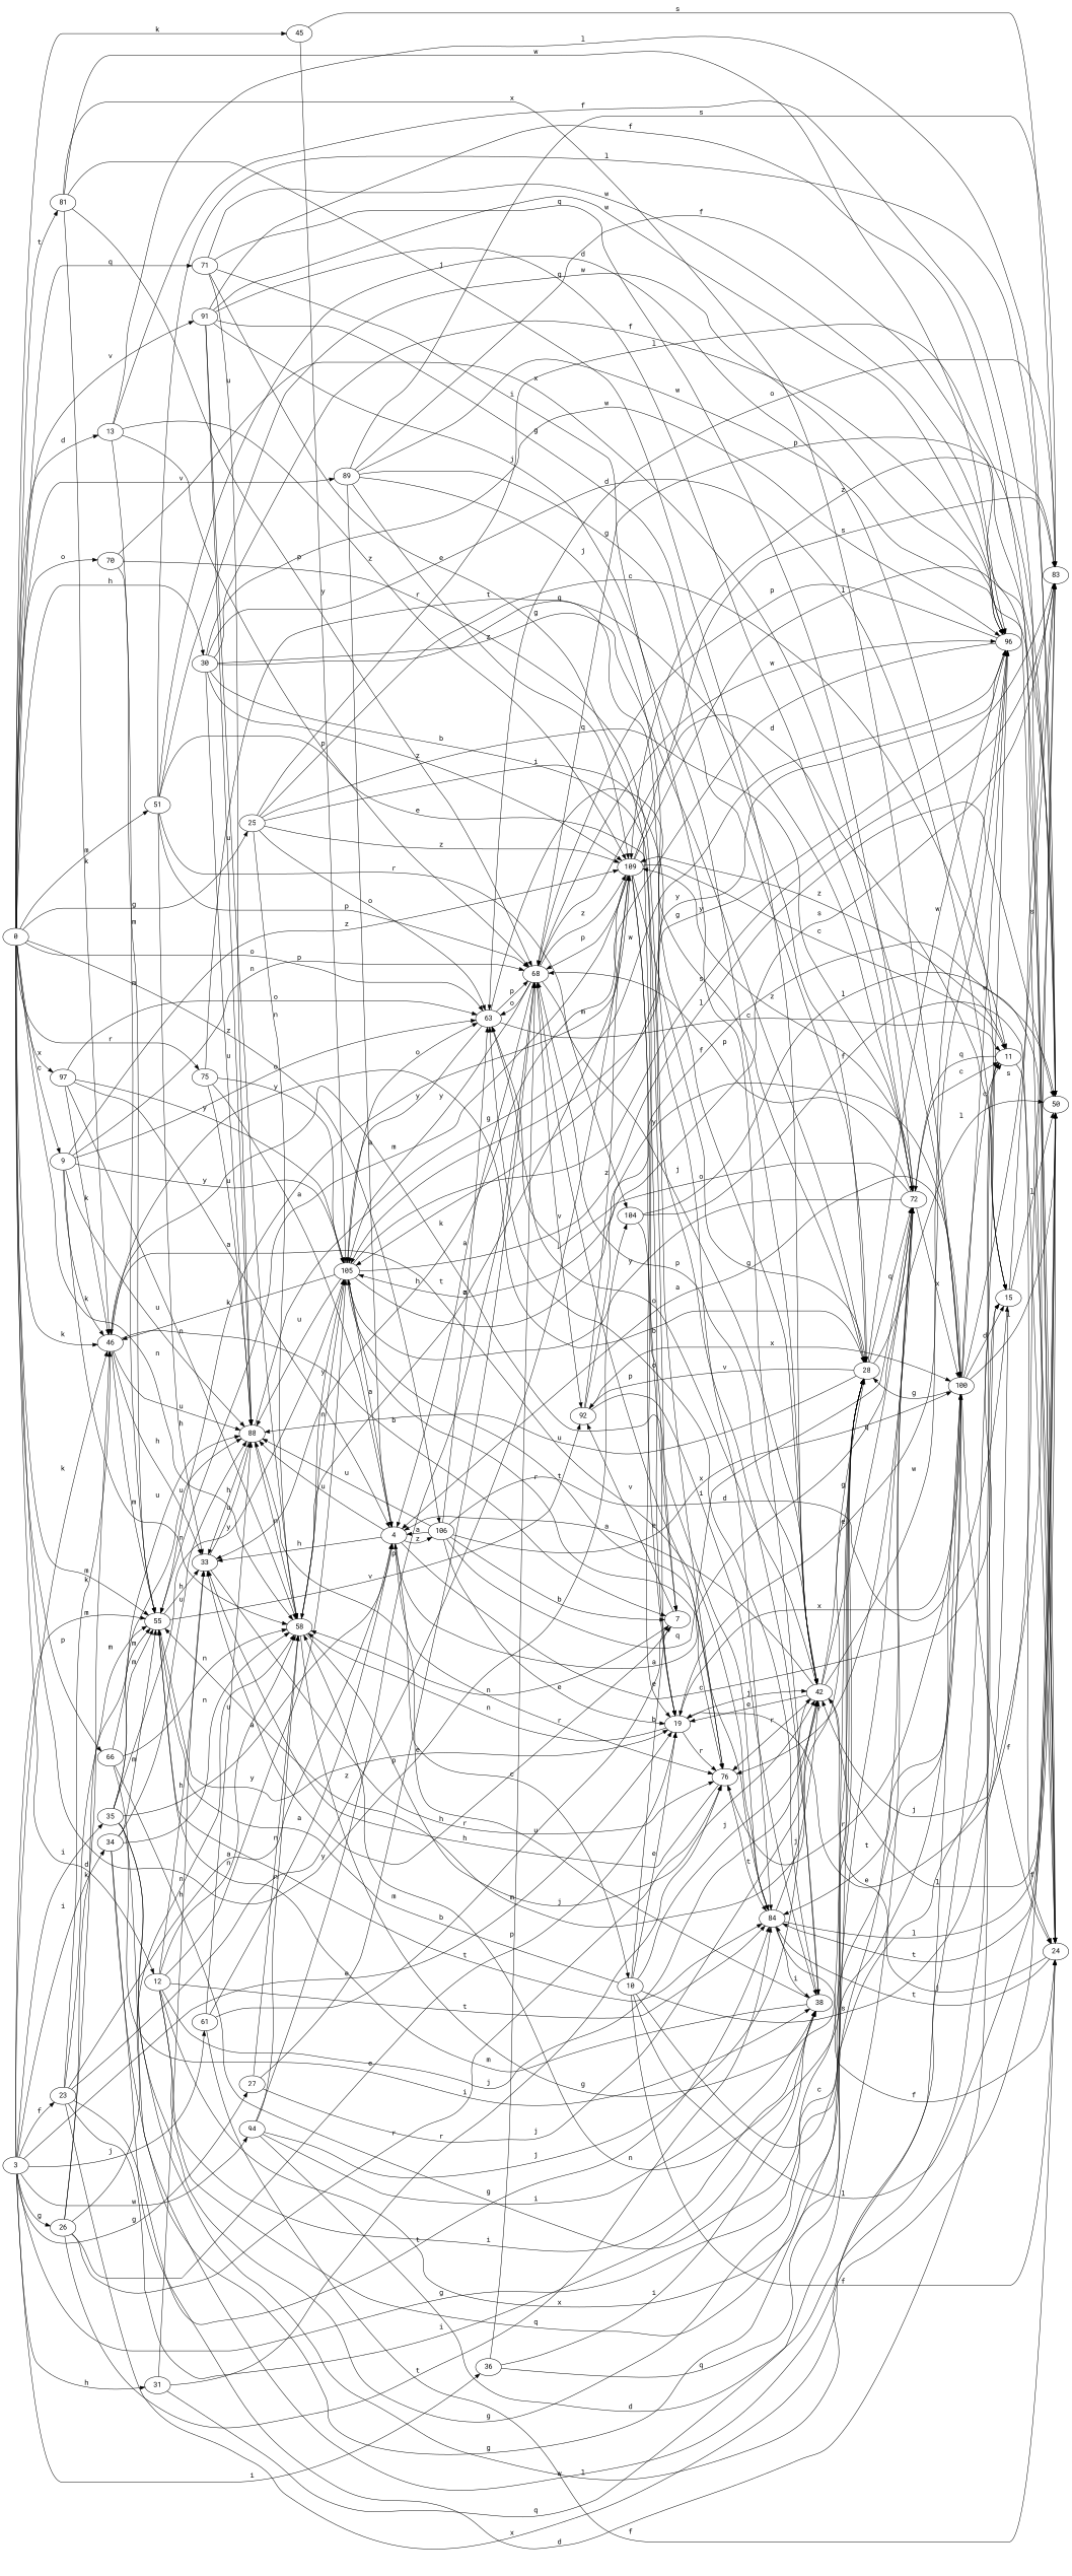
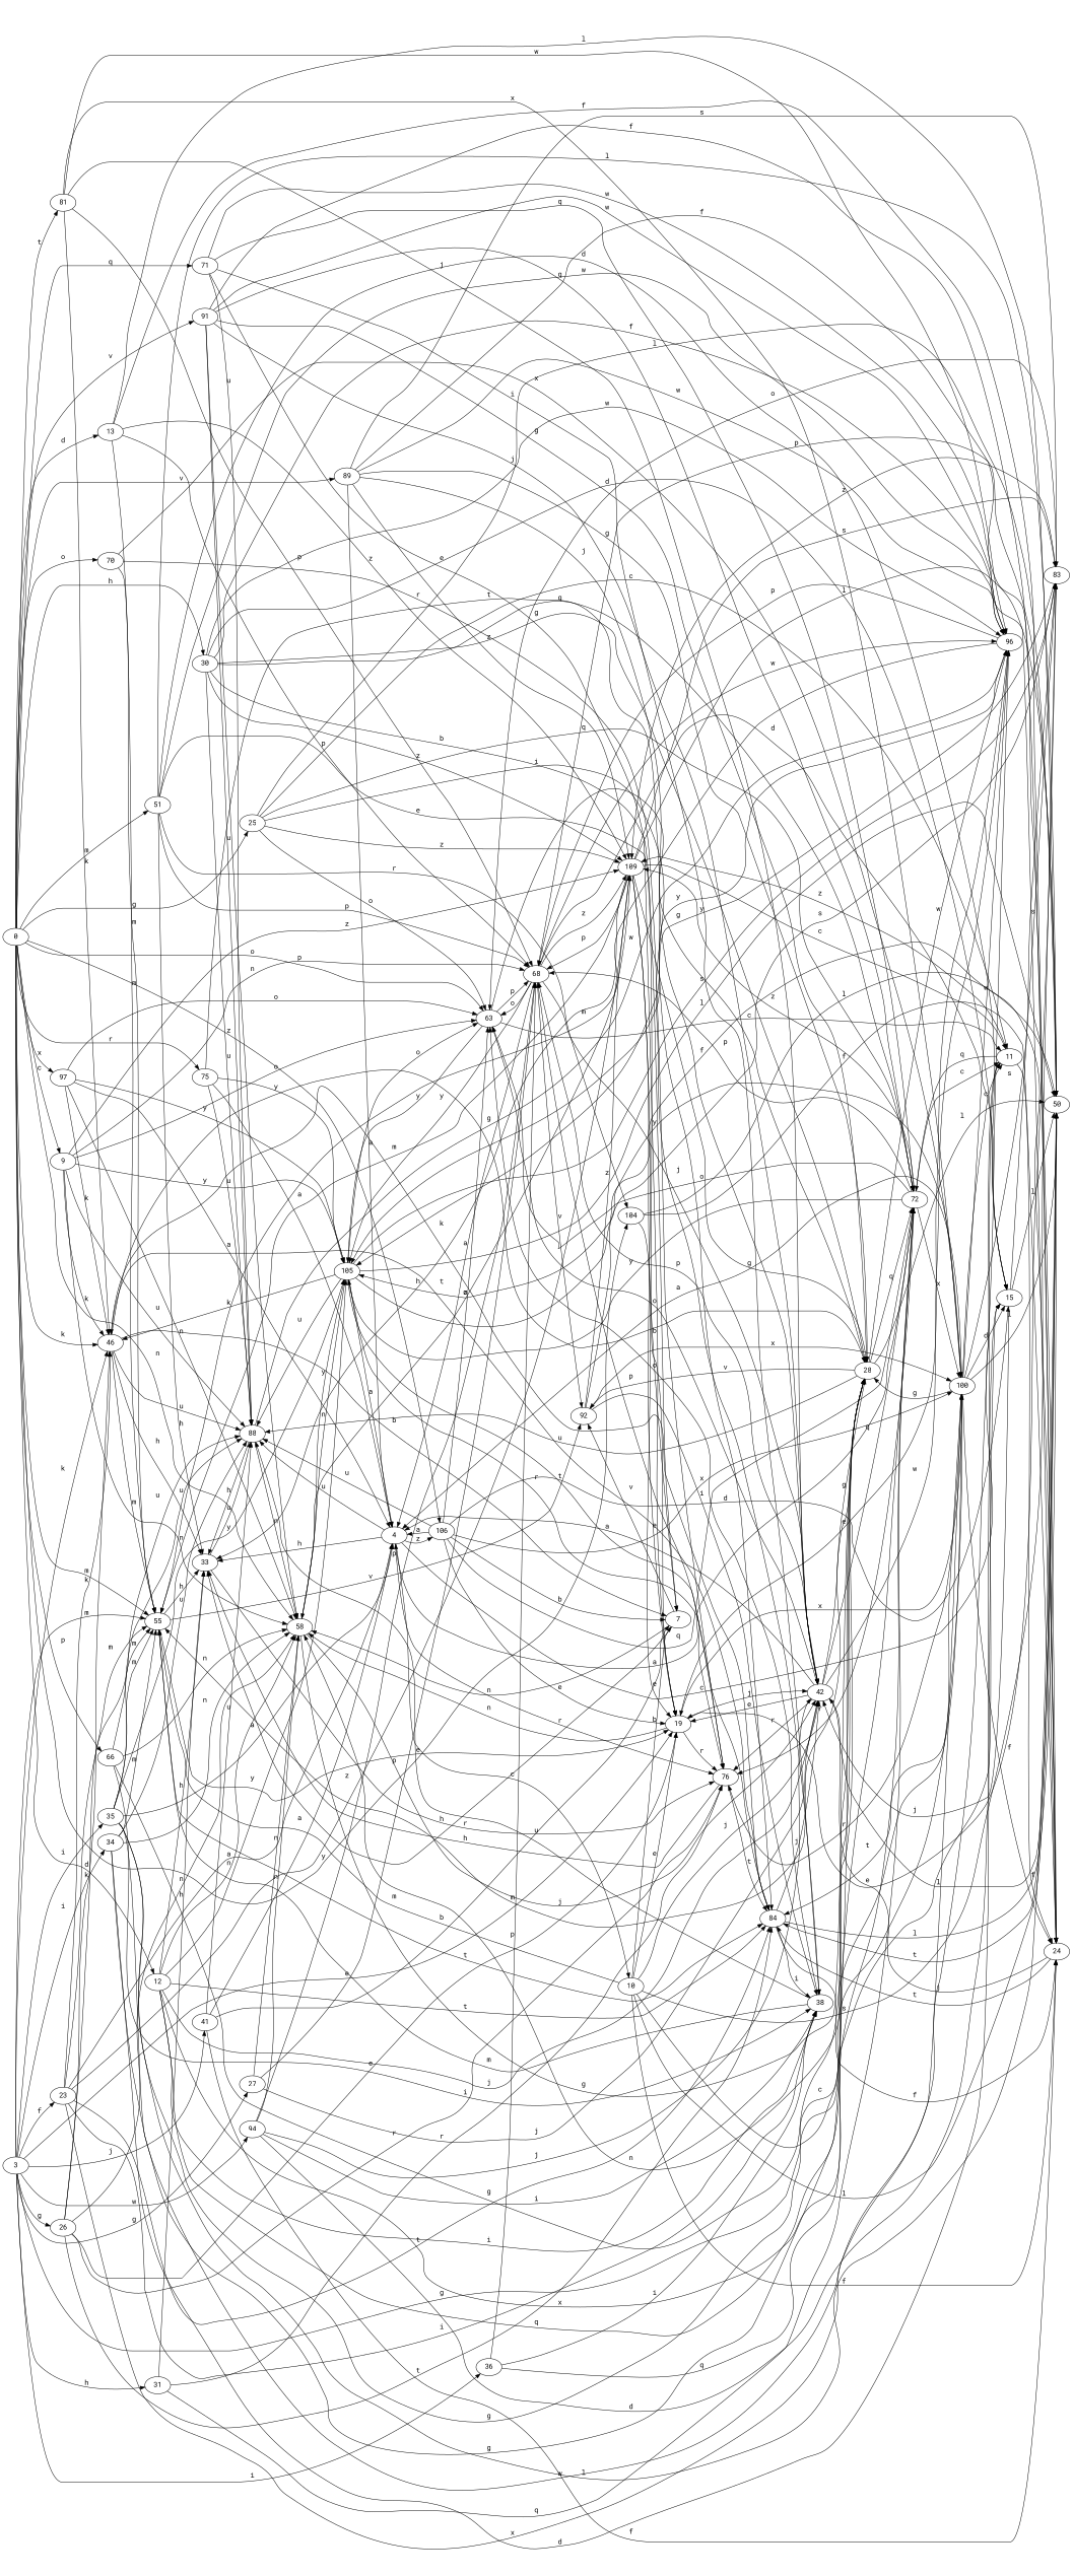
  strict digraph {
    fontname="Roboto Mono"
    rankdir=LR
    node [fontname="Roboto Mono"]
    edge [fontname="Roboto Mono"]
    0
    9
    12
    13
    25
    30
-   45
    46
    51
    55
    58
    n12 [label=70]
    63
    66
    71
    75
    81
    89
    91
    97
    104
    106
    88
    68
    105
    109
    33
    42
    72
    38
    84
    100
    24
    50
    11
    28
    7
    15
    96
    n40 [label=83]
    19
    92
    76
    4
    3
    23
    26
    27
    31
    34
    35
    36
-   41 [label=61]
+   41
    94
    10
    0 -> 9 [label=c]
    0 -> 12 [label=d]
    0 -> 13 [label=d]
    0 -> 25 [label=g]
    0 -> 30 [label=h]
-   0 -> 45 [label=k]
    0 -> 46 [label=k]
    0 -> 51 [label=m]
    0 -> 55 [label=m]
    0 -> 58 [label=n]
    0 -> n12 [label=o]
    0 -> 63 [label=o]
    0 -> 66 [label=p]
    0 -> 71 [label=q]
    0 -> 75 [label=r]
    0 -> 81 [label=t]
    0 -> 89 [label=v]
    0 -> 91 [label=v]
    0 -> 97 [label=x]
    0 -> 104 [label=y]
    0 -> 106 [label=z]
    9 -> 46 [label=k]
    9 -> 58 [label=n]
    9 -> 63 [label=o]
    9 -> 88 [label=u]
    9 -> 68 [label=p]
    9 -> 105 [label=y]
    9 -> 109 [label=z]
    12 -> 58 [label=n]
    12 -> 105 [label=y]
    12 -> 33 [label=h]
    12 -> 42 [label=j]
    12 -> 72 [label=q]
    12 -> 38 [label=i]
    12 -> 84 [label=t]
    12 -> 100 [label=x]
    13 -> 55 [label=m]
    13 -> 68 [label=p]
    13 -> 109 [label=z]
    13 -> 24 [label=f]
    13 -> 50 [label=l]
-   25 -> 58 [label=n]
    25 -> 63 [label=o]
    25 -> 109 [label=z]
    25 -> 72 [label=q]
    25 -> 38 [label=i]
    25 -> 50 [label=l]
    25 -> 11 [label=c]
    30 -> 88 [label=u]
    30 -> 109 [label=z]
    30 -> 72 [label=q]
    30 -> 24 [label=f]
    30 -> 28 [label=g]
    30 -> 7 [label=b]
    30 -> 15 [label=d]
    30 -> 96 [label=w]
-   45 -> 105 [label=y]
-   45 -> n40 [label=s]
    46 -> 55 [label=m]
    46 -> 88 [label=u]
    46 -> 33 [label=h]
    46 -> 84 [label=t]
    46 -> 28 [label=g]
    46 -> 7 [label=b]
    51 -> 104 [label=r]
    51 -> 68 [label=p]
    51 -> 33 [label=h]
    51 -> 50 [label=l]
    51 -> 15 [label=d]
    51 -> 96 [label=w]
    51 -> 19 [label=e]
    55 -> 33 [label=h]
    55 -> 84 [label=t]
    55 -> 19 [label=e]
    55 -> 92 [label=v]
    58 -> 105 [label=y]
    58 -> 109 [label=z]
    58 -> 42 [label=j]
    58 -> 28 [label=g]
    n12 -> 55 [label=m]
    n12 -> 100 [label=x]
    n12 -> 76 [label=r]
    63 -> 68 [label=p]
    63 -> 105 [label=y]
    63 -> 11 [label=c]
    63 -> 28 [label=g]
    66 -> 55 [label=m]
    66 -> 58 [label=n]
    66 -> 38 [label=i]
    66 -> 28 [label=g]
    71 -> 88 [label=u]
    71 -> 72 [label=q]
    71 -> 38 [label=i]
    71 -> 96 [label=w]
    71 -> 19 [label=e]
    75 -> 88 [label=u]
    75 -> 105 [label=y]
    75 -> 84 [label=t]
    75 -> 4 [label=a]
    81 -> 46 [label=k]
    81 -> 68 [label=p]
    81 -> 42 [label=j]
    81 -> 100 [label=x]
    81 -> 96 [label=w]
    89 -> 109 [label=z]
    89 -> 42 [label=j]
    89 -> 24 [label=f]
    89 -> 28 [label=g]
    89 -> 96 [label=w]
    89 -> n40 [label=s]
    89 -> 4 [label=a]
    91 -> 58 [label=n]
    91 -> 88 [label=u]
    91 -> 42 [label=j]
    91 -> 72 [label=q]
    91 -> 24 [label=f]
    91 -> 28 [label=g]
    91 -> 96 [label=w]
    97 -> 46 [label=k]
    97 -> 58 [label=n]
    97 -> 63 [label=o]
    97 -> 105 [label=y]
    97 -> 4 [label=a]
    104 -> 24 [label=f]
    104 -> 50 [label=l]
    104 -> 19 [label=e]
    106 -> 63 [label=o]
    106 -> 88 [label=u]
    106 -> 72 [label=q]
    106 -> 100 [label=x]
    106 -> 7 [label=b]
    106 -> 15 [label=d]
    106 -> 19 [label=e]
    106 -> 4 [label=a]
    88 -> 58 [label=n]
    88 -> 33 [label=h]
    88 -> 96 [label=w]
    68 -> 63 [label=o]
    68 -> 105 [label=y]
    68 -> 109 [label=z]
    68 -> 42 [label=j]
    68 -> 15 [label=d]
    68 -> 96 [label=w]
    68 -> 92 [label=v]
    68 -> 4 [label=a]
    105 -> 46 [label=k]
    105 -> 58 [label=n]
    105 -> 63 [label=o]
    105 -> 88 [label=u]
    105 -> 84 [label=t]
    105 -> 24 [label=f]
    105 -> 50 [label=l]
    105 -> n40 [label=s]
    105 -> 76 [label=r]
    105 -> 4 [label=a]
    109 -> 55 [label=m]
    109 -> 68 [label=p]
    109 -> 33 [label=h]
    109 -> 50 [label=l]
    109 -> 11 [label=c]
    109 -> 28 [label=g]
    109 -> 7 [label=b]
    109 -> n40 [label=s]
    109 -> 19 [label=e]
    33 -> 88 [label=u]
    33 -> 76 [label=r]
    42 -> 63 [label=o]
    42 -> 68 [label=p]
    42 -> 72 [label=q]
    42 -> 50 [label=l]
    42 -> 28 [label=g]
    42 -> 96 [label=w]
    42 -> 19 [label=e]
    42 -> 76 [label=r]
    42 -> 4 [label=a]
    72 -> 63 [label=o]
    72 -> 68 [label=p]
    72 -> 105 [label=y]
    72 -> 109 [label=z]
    72 -> 100 [label=x]
    72 -> 11 [label=c]
    72 -> 76 [label=r]
    72 -> 4 [label=a]
    38 -> 55 [label=m]
    38 -> 63 [label=o]
    38 -> 88 [label=u]
    84 -> 46 [label=k]
    84 -> 42 [label=j]
    84 -> 38 [label=i]
    84 -> 24 [label=f]
    84 -> 50 [label=l]
    100 -> 58 [label=n]
    100 -> 105 [label=y]
    100 -> 84 [label=t]
    100 -> 24 [label=f]
    100 -> 50 [label=l]
    100 -> 11 [label=c]
    100 -> 28 [label=g]
    100 -> 15 [label=d]
    100 -> 96 [label=w]
    100 -> n40 [label=s]
    100 -> 76 [label=r]
    100 -> 4 [label=a]
    24 -> 42 [label=j]
    24 -> 84 [label=t]
    50 -> 68 [label=p]
    50 -> 84 [label=t]
    11 -> 109 [label=z]
    11 -> 72 [label=q]
    11 -> 24 [label=f]
    28 -> 55 [label=m]
    28 -> 88 [label=u]
    28 -> 72 [label=q]
    28 -> 50 [label=l]
    28 -> 96 [label=w]
    28 -> 92 [label=v]
    7 -> 58 [label=n]
    7 -> 33 [label=h]
    7 -> 92 [label=v]
    15 -> 42 [label=j]
    15 -> 50 [label=l]
    15 -> n40 [label=s]
    96 -> 55 [label=m]
    96 -> 68 [label=p]
    96 -> 105 [label=y]
    96 -> 19 [label=e]
    n40 -> 63 [label=o]
    n40 -> 105 [label=y]
    n40 -> 109 [label=z]
    n40 -> 19 [label=e]
    19 -> 58 [label=n]
    19 -> 42 [label=j]
    19 -> 100 [label=x]
    19 -> 76 [label=r]
    92 -> 109 [label=z]
    92 -> 38 [label=i]
    92 -> 100 [label=x]
    92 -> n40 [label=s]
    76 -> 68 [label=p]
    76 -> 33 [label=h]
    76 -> 84 [label=t]
    4 -> 106 [label=z]
    4 -> 88 [label=u]
    4 -> 33 [label=h]
    4 -> 11 [label=c]
    4 -> 76 [label=r]
    4 -> 10 [label=c]
    3 -> 46 [label=k]
    3 -> 55 [label=m]
    3 -> 28 [label=g]
    3 -> 19 [label=e]
    3 -> 23 [label=f]
    3 -> 26 [label=g]
    3 -> 27 [label=g]
    3 -> 31 [label=h]
    3 -> 34 [label=i]
    3 -> 35 [label=i]
    3 -> 36 [label=i]
    3 -> 41 [label=j]
    3 -> 94 [label=w]
    23 -> 46 [label=k]
    23 -> 55 [label=m]
    23 -> 109 [label=z]
    23 -> 38 [label=i]
    23 -> 84 [label=t]
    23 -> 100 [label=x]
    23 -> 4 [label=a]
    26 -> 46 [label=k]
    26 -> 58 [label=n]
    26 -> 88 [label=u]
    26 -> 84 [label=t]
    26 -> 19 [label=e]
    26 -> 76 [label=r]
    27 -> 58 [label=n]
    27 -> 68 [label=p]
    27 -> 42 [label=j]
    31 -> 33 [label=h]
    31 -> 72 [label=q]
    31 -> 76 [label=r]
    34 -> 55 [label=m]
    34 -> 58 [label=n]
    34 -> 88 [label=u]
    34 -> 28 [label=g]
    34 -> 15 [label=d]
    35 -> 55 [label=m]
    35 -> 88 [label=u]
    35 -> 105 [label=y]
    35 -> 50 [label=l]
    35 -> 28 [label=g]
    35 -> 96 [label=w]
    35 -> 4 [label=a]
    36 -> 68 [label=p]
    36 -> 72 [label=q]
    36 -> 38 [label=i]
    41 -> 88 [label=u]
    41 -> 24 [label=f]
    41 -> 7 [label=b]
    41 -> 4 [label=a]
    94 -> 58 [label=n]
    94 -> 68 [label=p]
    94 -> 42 [label=j]
    94 -> 38 [label=i]
    94 -> 15 [label=d]
    10 -> 55 [label=m]
    10 -> 42 [label=j]
    10 -> 24 [label=f]
    10 -> 50 [label=l]
    10 -> 11 [label=c]
    10 -> 7 [label=b]
    10 -> n40 [label=s]
    10 -> 19 [label=e]
  }
